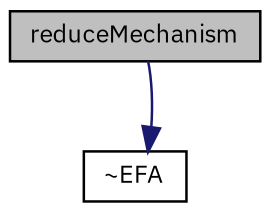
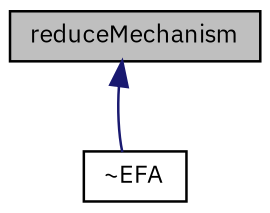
  digraph {
    rankdir=TB
    fontname="IBM Plex Sans"
    node [color=black fontname="IBM Plex Sans" fontsize=10 shape=record]
    n1 [fillcolor=grey75 fontcolor=black height=0.2 label=reduceMechanism style=filled width=0.4]
    n2 [height=0.2 label="~EFA" width=0.4]
-   n2 -> n1 [color=midnightblue dir=back fontname="IBM Plex Sans" fontsize=10 labelfontname=Helvetica labelfontsize=10 style=solid]
+   n1 -> n2 [color=midnightblue dir=back fontname="IBM Plex Sans" fontsize=10 labelfontname=Helvetica labelfontsize=10 style=solid]
  }
